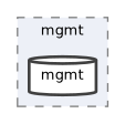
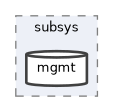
  digraph {
    compound=true
    rankdir=LR
    n1 [color=grey25 fillcolor=white fontname=Helvetica fontsize=10 height=0.2 label=mgmt shape=cylinder style="filled,bold" width=0.4]
    subgraph cluster_1 {
      bgcolor="#edf0f7"
      fontname=Helvetica
      fontsize=10
-     label=mgmt
+     label=subsys
      pencolor=grey50
      style="filled,dashed"
      n1
    }
  }
